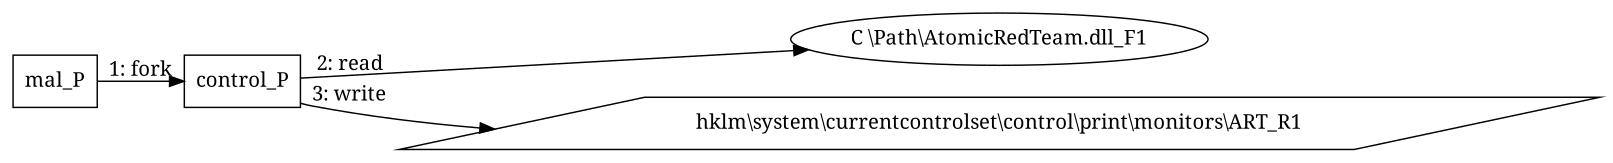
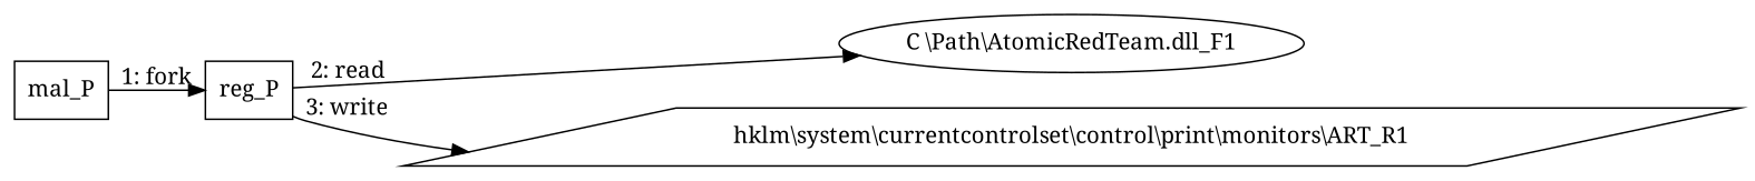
  digraph {
    engine=neato
    fixedsize=false
    fontsize=10
    nodesep=0.3
    rankdir=LR
    ranksep=0
    splines=true
    fontname="Noto Serif"
    node [node_type=Process shape=box fontname="Noto Serif"]
    edge [fontname="Noto Serif"]
    mal_P
-   reg_P [label=control_P]
+   reg_P
    "C \\Path\\AtomicRedTeam.dll_F1" [node_type=File shape=ellipse]
    "hklm\\system\\currentcontrolset\\control\\print\\monitors\\ART_R1" [node_type=Registry shape=parallelogram]
    mal_P -> reg_P [label="1: fork"]
    reg_P -> "C \\Path\\AtomicRedTeam.dll_F1" [label="2: read"]
    reg_P -> "hklm\\system\\currentcontrolset\\control\\print\\monitors\\ART_R1" [label="3: write"]
  }
